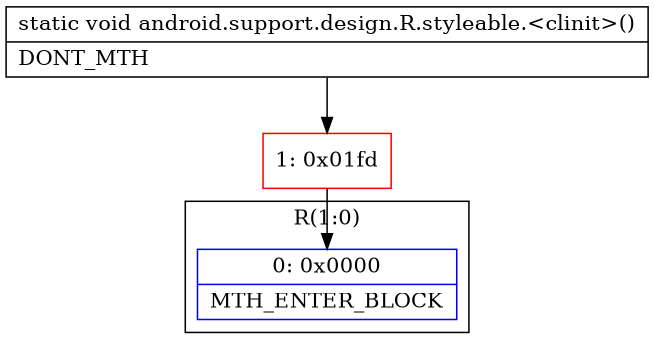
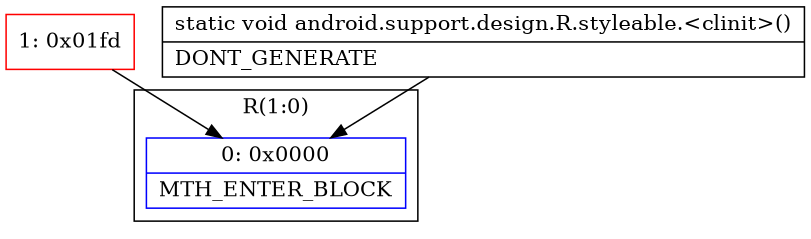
  digraph {
    node [shape=record]
    n1 [color=blue label="{0\:\ 0x0000|MTH_ENTER_BLOCK\l}"]
    n2 [color=red label="{1\:\ 0x01fd}"]
-   n3 [label="{static void android.support.design.R.styleable.\<clinit\>()  | DONT_MTH\l}"]
+   n3 [label="{static void android.support.design.R.styleable.\<clinit\>()  | DONT_GENERATE\l}"]
    subgraph cluster_1 {
      label="R(1:0)"
      n1
    }
    n2 -> n1
-   n3 -> n2
+   n3 -> n1
  }
